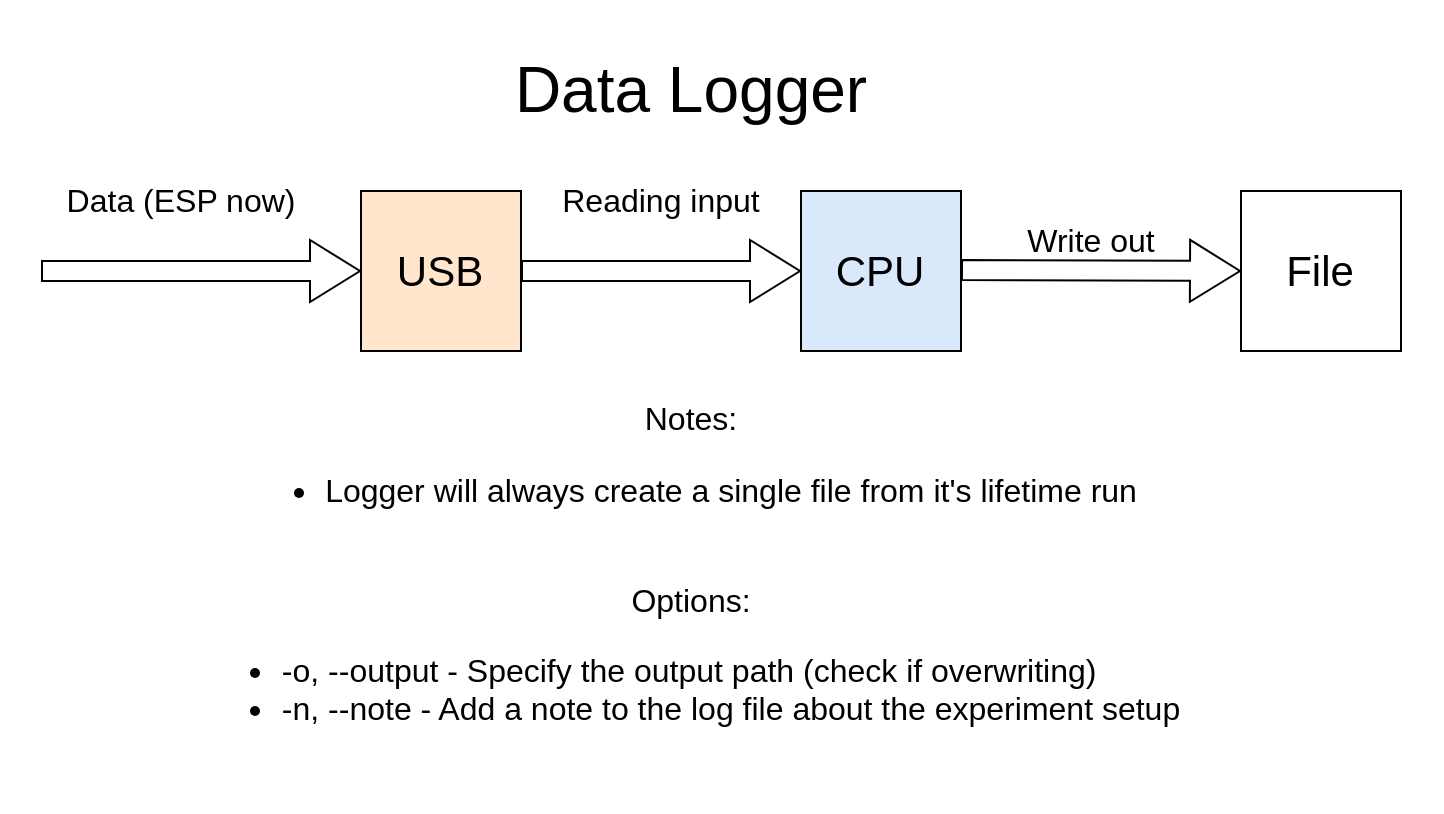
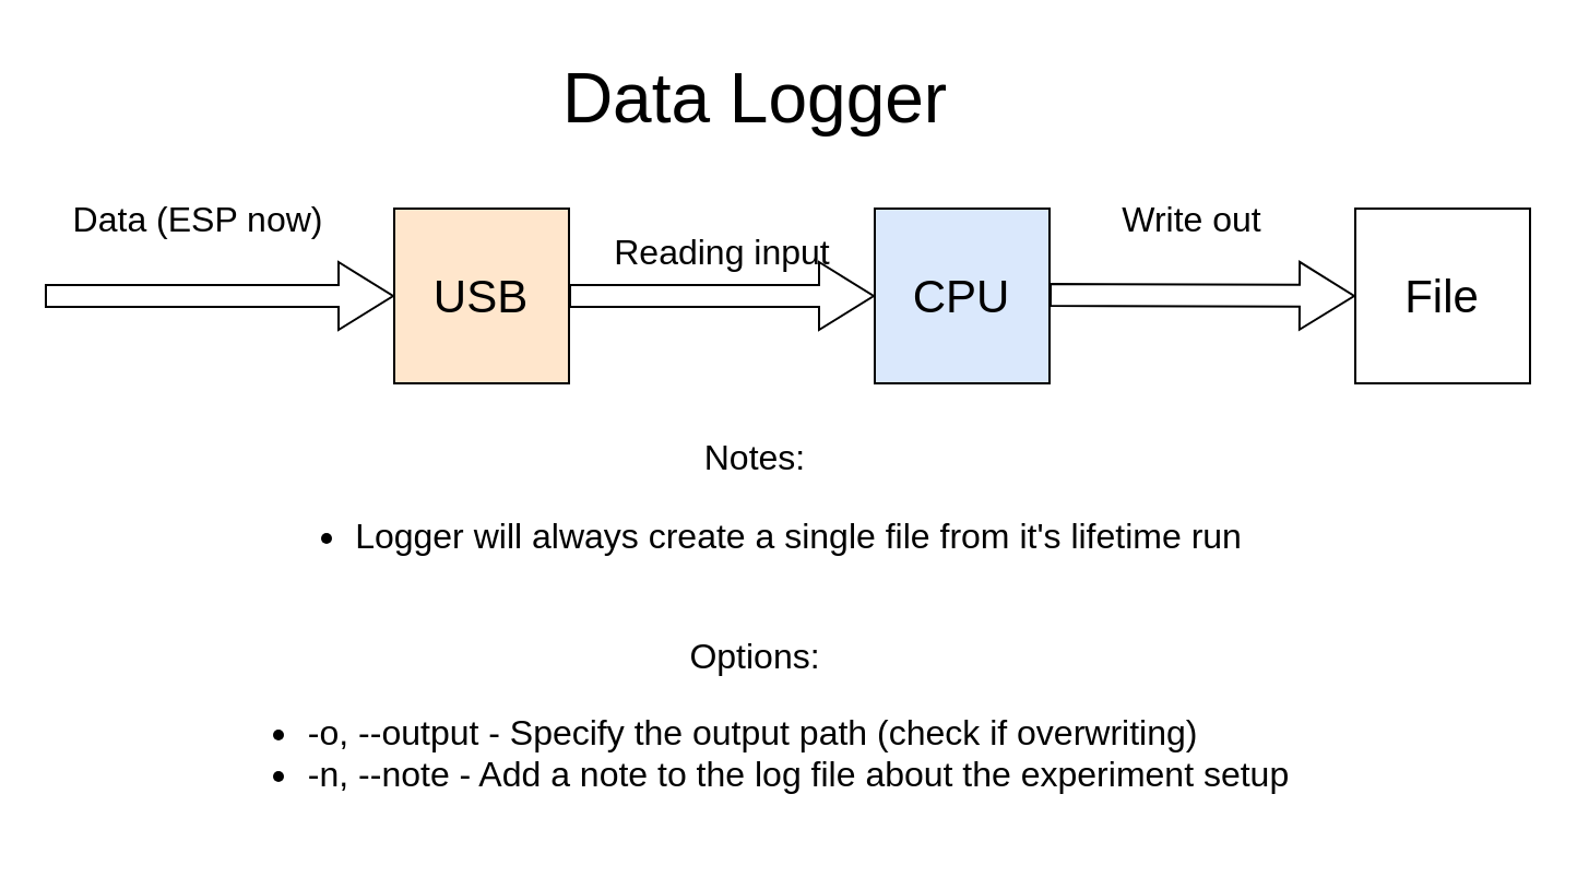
  <mxCell id="0" />
  <mxCell id="1" parent="0" />
  <mxCell id="2" value="" style="shape=flexArrow;endArrow=classic;html=1;rounded=0;fontSize=12;startSize=8;endSize=8;" edge="1" parent="1"><mxGeometry width="50" height="50" relative="1" as="geometry"><mxPoint x="20" y="135" as="sourcePoint" /><mxPoint x="180" y="135" as="targetPoint" /></mxGeometry></mxCell>
  <mxCell id="3" value="Data (ESP now)" style="text;html=1;align=center;verticalAlign=middle;resizable=0;points=[];autosize=1;strokeColor=none;fillColor=none;fontSize=16;" vertex="1" parent="1"><mxGeometry x="20" y="85" width="140" height="30" as="geometry" /></mxCell>
  <mxCell id="4" value="&lt;font style=&quot;font-size: 21px;&quot;&gt;USB&lt;/font&gt;" style="whiteSpace=wrap;html=1;aspect=fixed;fillColor=#ffe6cc;" vertex="1" parent="1"><mxGeometry x="180" y="95" width="80" height="80" as="geometry" /></mxCell>
  <mxCell id="5" value="" style="shape=flexArrow;endArrow=classic;html=1;rounded=0;fontSize=12;startSize=8;endSize=8;exitX=1;exitY=0.5;exitDx=0;exitDy=0;entryX=0;entryY=0.5;entryDx=0;entryDy=0;" edge="1" parent="1" source="4" target="6"><mxGeometry width="50" height="50" relative="1" as="geometry"><mxPoint x="340" y="135" as="sourcePoint" /><mxPoint x="340" y="135" as="targetPoint" /></mxGeometry></mxCell>
  <mxCell id="6" value="&lt;span style=&quot;font-size: 21px;&quot;&gt;CPU&lt;/span&gt;" style="whiteSpace=wrap;html=1;aspect=fixed;fillColor=#dae8fc;" vertex="1" parent="1"><mxGeometry x="400" y="95" width="80" height="80" as="geometry" /></mxCell>
- <mxCell id="7" value="Reading input" style="text;html=1;align=center;verticalAlign=middle;resizable=0;points=[];autosize=1;strokeColor=none;fillColor=none;fontSize=16;" vertex="1" parent="1"><mxGeometry x="270" y="85" width="120" height="30" as="geometry" /></mxCell>
+ <mxCell id="7" value="Reading input" style="text;html=1;align=center;verticalAlign=middle;resizable=0;points=[];autosize=1;strokeColor=none;fillColor=none;fontSize=16;" vertex="1" parent="1"><mxGeometry x="270" y="100" width="120" height="30" as="geometry" /></mxCell>
  <mxCell id="8" value="Notes:&lt;br&gt;&lt;div style=&quot;text-align: left;&quot;&gt;&lt;ul&gt;&lt;li&gt;&lt;span style=&quot;background-color: initial;&quot;&gt;Logger will always create a single file from it's lifetime run&lt;/span&gt;&lt;/li&gt;&lt;/ul&gt;&lt;/div&gt;" style="text;html=1;align=center;verticalAlign=middle;resizable=0;points=[];autosize=1;strokeColor=none;fillColor=none;fontSize=16;" vertex="1" parent="1"><mxGeometry x="110" y="195" width="470" height="80" as="geometry" /></mxCell>
  <mxCell id="9" value="&lt;span style=&quot;font-size: 21px;&quot;&gt;File&lt;/span&gt;" style="whiteSpace=wrap;html=1;aspect=fixed;" vertex="1" parent="1"><mxGeometry x="620" y="95" width="80" height="80" as="geometry" /></mxCell>
- <mxCell id="10" value="Write out" style="text;html=1;align=center;verticalAlign=middle;resizable=0;points=[];autosize=1;strokeColor=none;fillColor=none;fontSize=16;" vertex="1" parent="1"><mxGeometry x="500" y="105" width="90" height="30" as="geometry" /></mxCell>
+ <mxCell id="10" value="Write out" style="text;html=1;align=center;verticalAlign=middle;resizable=0;points=[];autosize=1;strokeColor=none;fillColor=none;fontSize=16;" vertex="1" parent="1"><mxGeometry x="500" y="85" width="90" height="30" as="geometry" /></mxCell>
  <mxCell id="11" value="" style="shape=flexArrow;endArrow=classic;html=1;rounded=0;fontSize=12;startSize=8;endSize=8;exitX=1;exitY=0.5;exitDx=0;exitDy=0;" edge="1" parent="1"><mxGeometry width="50" height="50" relative="1" as="geometry"><mxPoint x="480" y="134.5" as="sourcePoint" /><mxPoint x="620" y="135" as="targetPoint" /></mxGeometry></mxCell>
  <mxCell id="12" value="Data Logger" style="text;html=1;align=center;verticalAlign=middle;resizable=0;points=[];autosize=1;strokeColor=none;fillColor=none;fontSize=32;" vertex="1" parent="1"><mxGeometry x="245" y="20" width="200" height="50" as="geometry" /></mxCell>
  <mxCell id="13" value="Options:&lt;br&gt;&lt;div style=&quot;text-align: left;&quot;&gt;&lt;ul&gt;&lt;li&gt;-o, --output - Specify the output path (check if overwriting)&lt;/li&gt;&lt;li&gt;-n, --note - Add a note to the log file about the experiment setup&lt;/li&gt;&lt;/ul&gt;&lt;/div&gt;" style="text;html=1;align=center;verticalAlign=middle;resizable=0;points=[];autosize=1;strokeColor=none;fillColor=none;fontSize=16;" vertex="1" parent="1"><mxGeometry x="90" y="285" width="510" height="100" as="geometry" /></mxCell>
